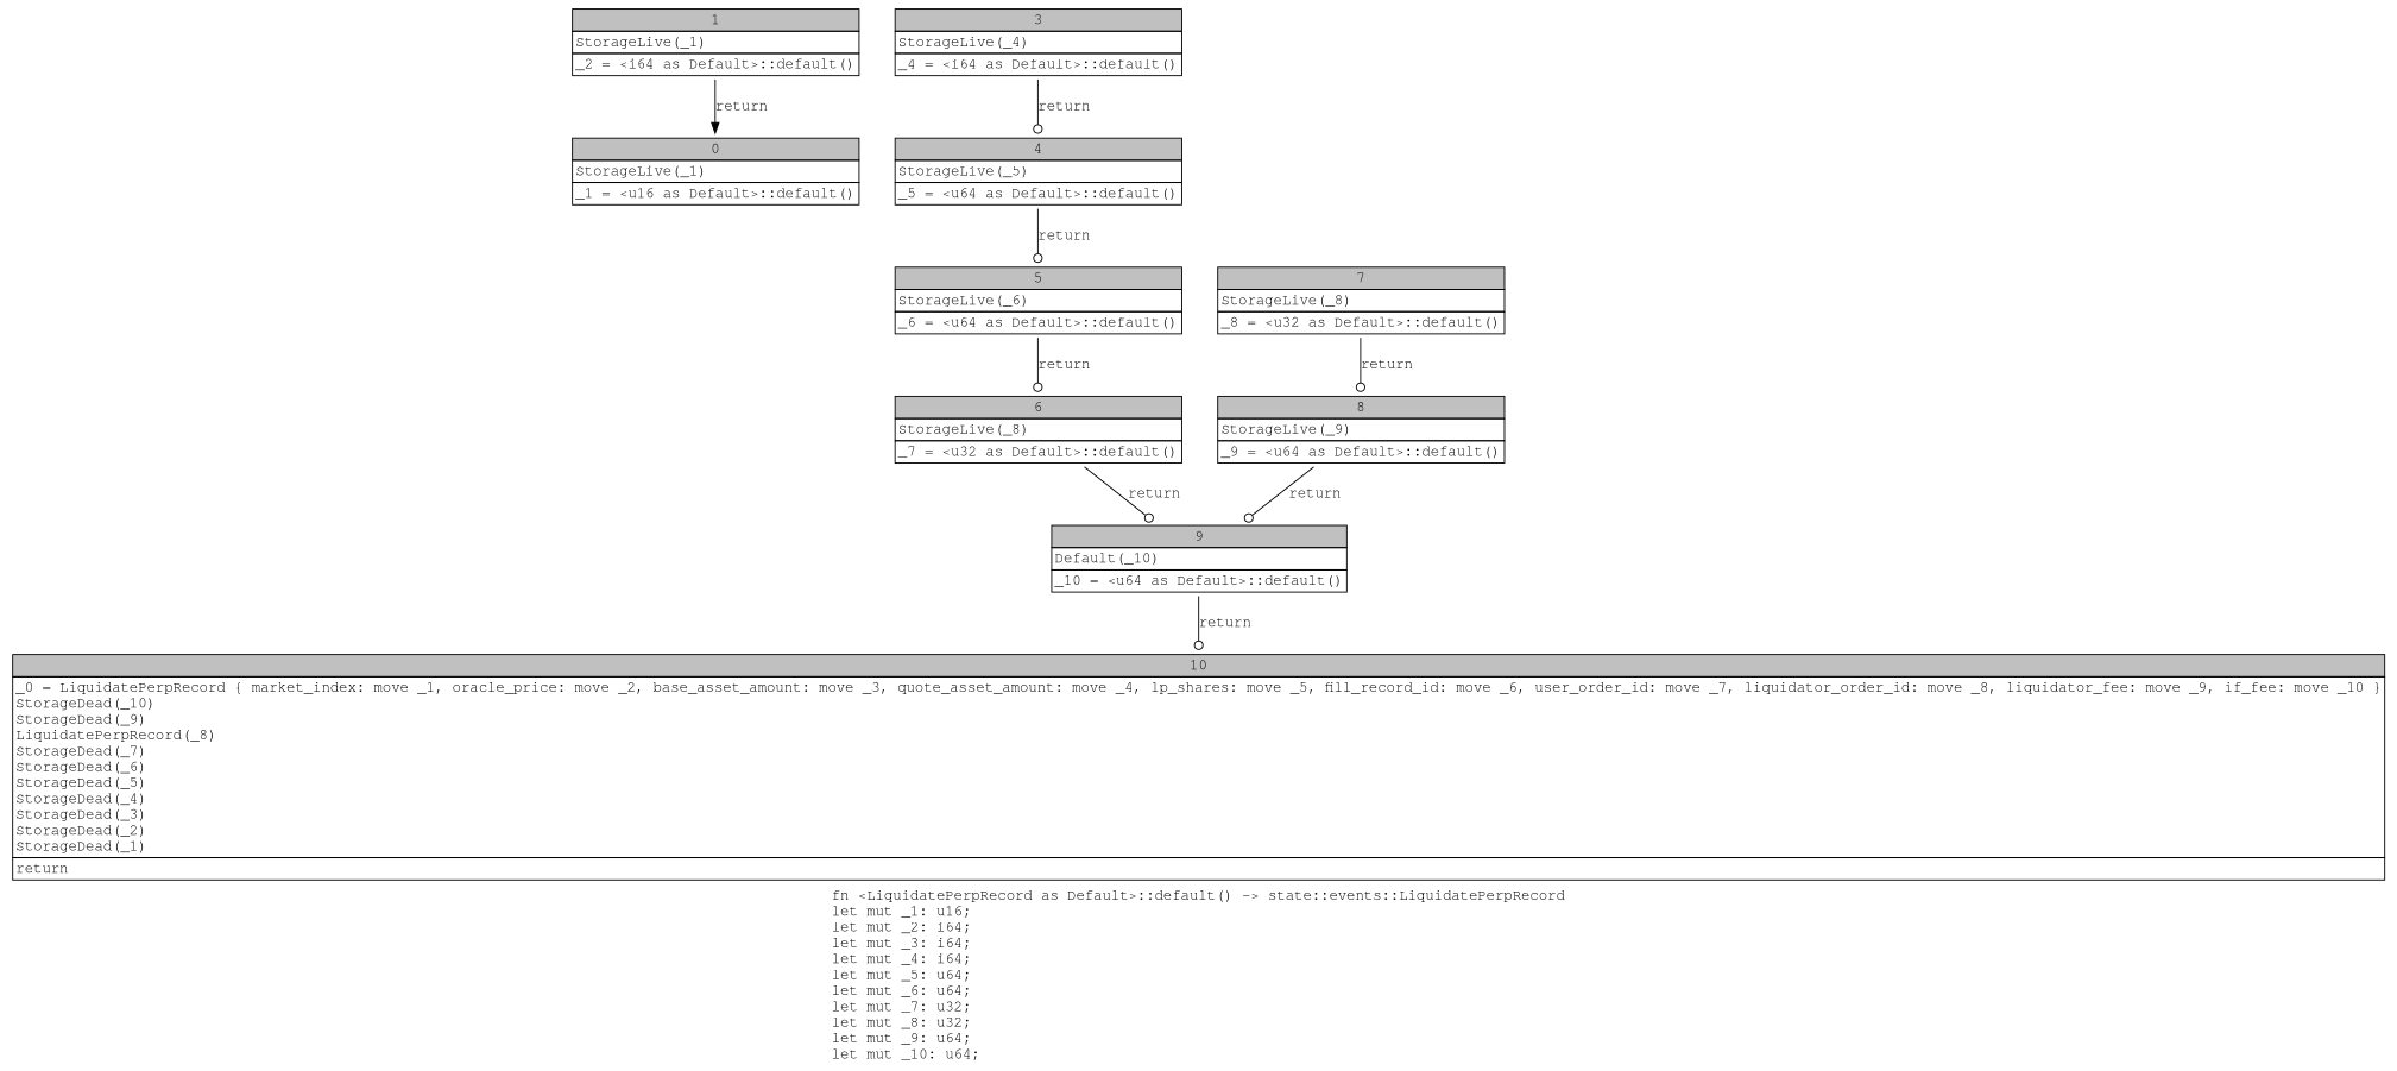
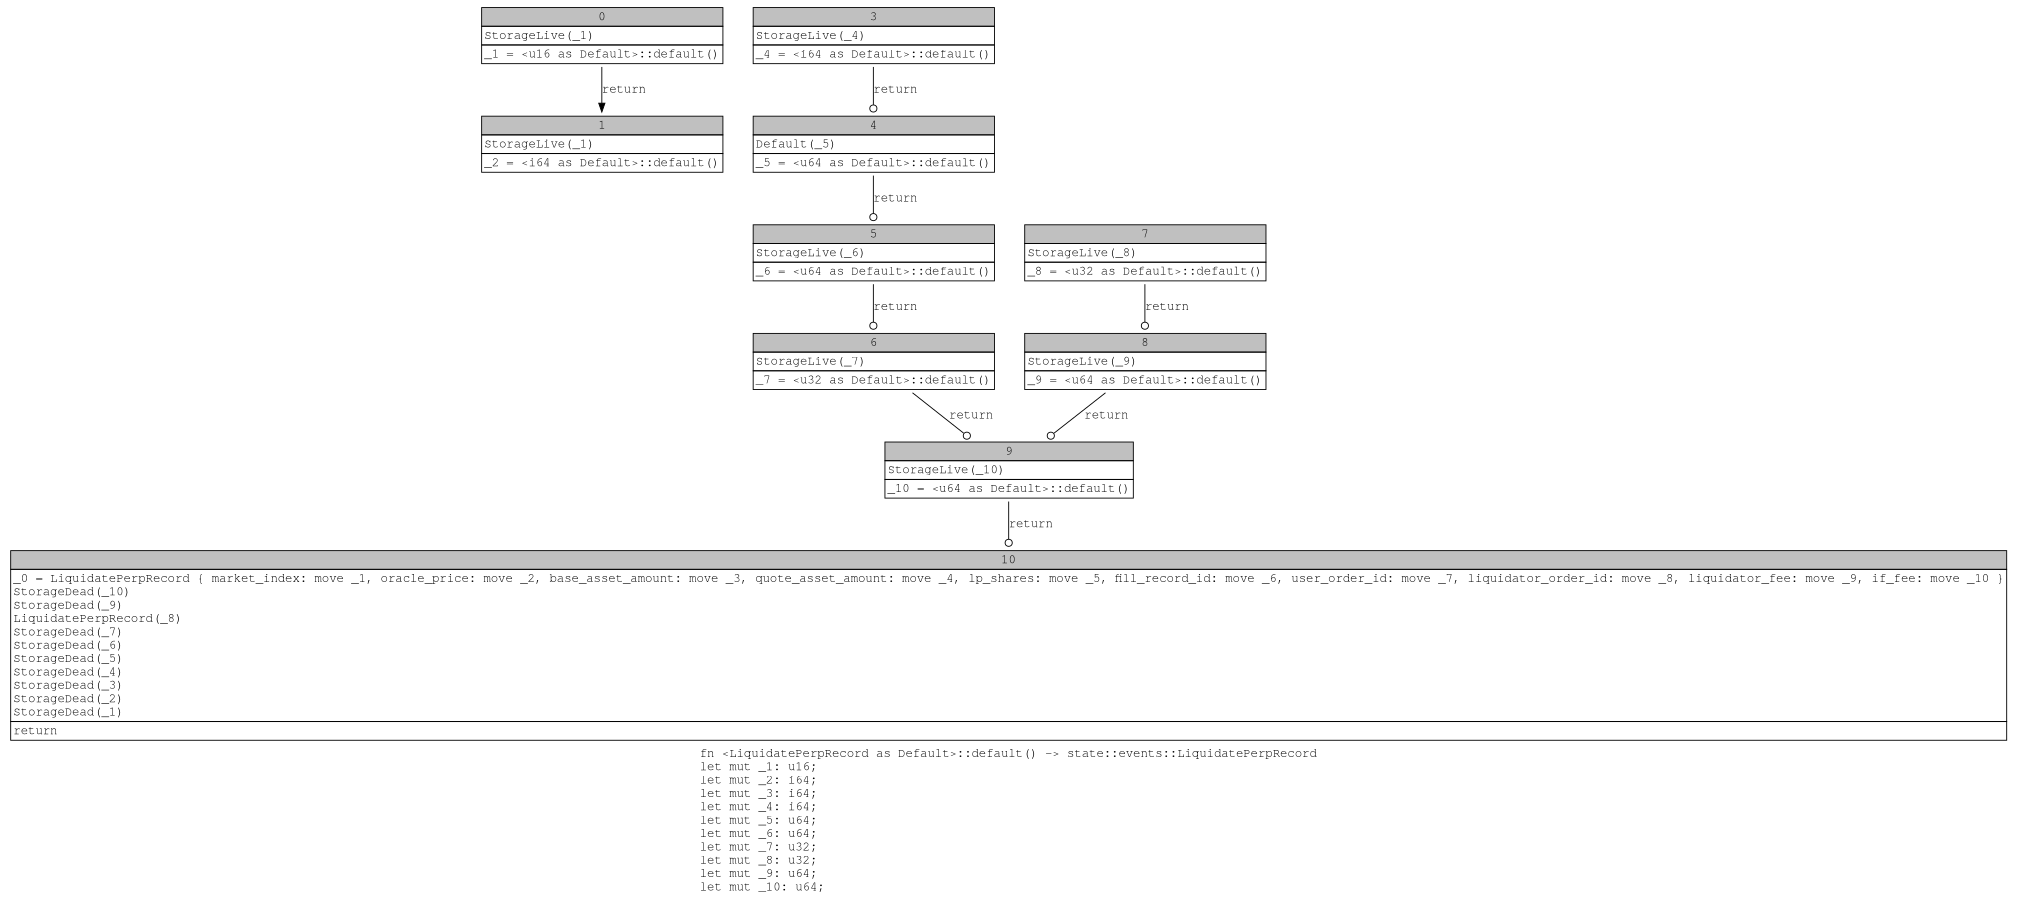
  digraph {
    fontname="Courier, monospace"
    label=<fn &lt;LiquidatePerpRecord as Default&gt;::default() -&gt; state::events::LiquidatePerpRecord<br align="left"/>let mut _1: u16;<br align="left"/>let mut _2: i64;<br align="left"/>let mut _3: i64;<br align="left"/>let mut _4: i64;<br align="left"/>let mut _5: u64;<br align="left"/>let mut _6: u64;<br align="left"/>let mut _7: u32;<br align="left"/>let mut _8: u32;<br align="left"/>let mut _9: u64;<br align="left"/>let mut _10: u64;<br align="left"/>>
    node [fontname="Courier, monospace" shape=none]
    edge [arrowhead=odot fontname="Courier, monospace"]
    n1 [label=<<table border="0" cellborder="1" cellspacing="0"><tr><td bgcolor="gray" align="center" colspan="1">0</td></tr><tr><td align="left" balign="left">StorageLive(_1)<br/></td></tr><tr><td align="left">_1 = &lt;u16 as Default&gt;::default()</td></tr></table>>]
    n2 [label=<<table border="0" cellborder="1" cellspacing="0"><tr><td bgcolor="gray" align="center" colspan="1">1</td></tr><tr><td align="left" balign="left">StorageLive(_1)<br/></td></tr><tr><td align="left">_2 = &lt;i64 as Default&gt;::default()</td></tr></table>>]
    n3 [label=<<table border="0" cellborder="1" cellspacing="0"><tr><td bgcolor="gray" align="center" colspan="1">3</td></tr><tr><td align="left" balign="left">StorageLive(_4)<br/></td></tr><tr><td align="left">_4 = &lt;i64 as Default&gt;::default()</td></tr></table>>]
-   n4 [label=<<table border="0" cellborder="1" cellspacing="0"><tr><td bgcolor="gray" align="center" colspan="1">4</td></tr><tr><td align="left" balign="left">StorageLive(_5)<br/></td></tr><tr><td align="left">_5 = &lt;u64 as Default&gt;::default()</td></tr></table>>]
+   n4 [label=<<table border="0" cellborder="1" cellspacing="0"><tr><td bgcolor="gray" align="center" colspan="1">4</td></tr><tr><td align="left" balign="left">Default(_5)<br/></td></tr><tr><td align="left">_5 = &lt;u64 as Default&gt;::default()</td></tr></table>>]
    n5 [label=<<table border="0" cellborder="1" cellspacing="0"><tr><td bgcolor="gray" align="center" colspan="1">5</td></tr><tr><td align="left" balign="left">StorageLive(_6)<br/></td></tr><tr><td align="left">_6 = &lt;u64 as Default&gt;::default()</td></tr></table>>]
-   n6 [label=<<table border="0" cellborder="1" cellspacing="0"><tr><td bgcolor="gray" align="center" colspan="1">6</td></tr><tr><td align="left" balign="left">StorageLive(_8)<br/></td></tr><tr><td align="left">_7 = &lt;u32 as Default&gt;::default()</td></tr></table>>]
-   n7 [label=<<table border="0" cellborder="1" cellspacing="0"><tr><td bgcolor="gray" align="center" colspan="1">9</td></tr><tr><td align="left" balign="left">Default(_10)<br/></td></tr><tr><td align="left">_10 = &lt;u64 as Default&gt;::default()</td></tr></table>>]
+   n6 [label=<<table border="0" cellborder="1" cellspacing="0"><tr><td bgcolor="gray" align="center" colspan="1">6</td></tr><tr><td align="left" balign="left">StorageLive(_7)<br/></td></tr><tr><td align="left">_7 = &lt;u32 as Default&gt;::default()</td></tr></table>>]
+   n7 [label=<<table border="0" cellborder="1" cellspacing="0"><tr><td bgcolor="gray" align="center" colspan="1">9</td></tr><tr><td align="left" balign="left">StorageLive(_10)<br/></td></tr><tr><td align="left">_10 = &lt;u64 as Default&gt;::default()</td></tr></table>>]
    n8 [label=<<table border="0" cellborder="1" cellspacing="0"><tr><td bgcolor="gray" align="center" colspan="1">7</td></tr><tr><td align="left" balign="left">StorageLive(_8)<br/></td></tr><tr><td align="left">_8 = &lt;u32 as Default&gt;::default()</td></tr></table>>]
    n9 [label=<<table border="0" cellborder="1" cellspacing="0"><tr><td bgcolor="gray" align="center" colspan="1">8</td></tr><tr><td align="left" balign="left">StorageLive(_9)<br/></td></tr><tr><td align="left">_9 = &lt;u64 as Default&gt;::default()</td></tr></table>>]
    n10 [label=<<table border="0" cellborder="1" cellspacing="0"><tr><td bgcolor="gray" align="center" colspan="1">10</td></tr><tr><td align="left" balign="left">_0 = LiquidatePerpRecord { market_index: move _1, oracle_price: move _2, base_asset_amount: move _3, quote_asset_amount: move _4, lp_shares: move _5, fill_record_id: move _6, user_order_id: move _7, liquidator_order_id: move _8, liquidator_fee: move _9, if_fee: move _10 }<br/>StorageDead(_10)<br/>StorageDead(_9)<br/>LiquidatePerpRecord(_8)<br/>StorageDead(_7)<br/>StorageDead(_6)<br/>StorageDead(_5)<br/>StorageDead(_4)<br/>StorageDead(_3)<br/>StorageDead(_2)<br/>StorageDead(_1)<br/></td></tr><tr><td align="left">return</td></tr></table>>]
-   n2 -> n1 [arrowhead=normal label=return]
+   n1 -> n2 [arrowhead=normal label=return]
    n3 -> n4 [label=return]
    n4 -> n5 [label=return]
    n5 -> n6 [label=return]
    n6 -> n7 [label=return]
    n7 -> n10 [label=return]
    n8 -> n9 [label=return]
    n9 -> n7 [label=return]
  }
